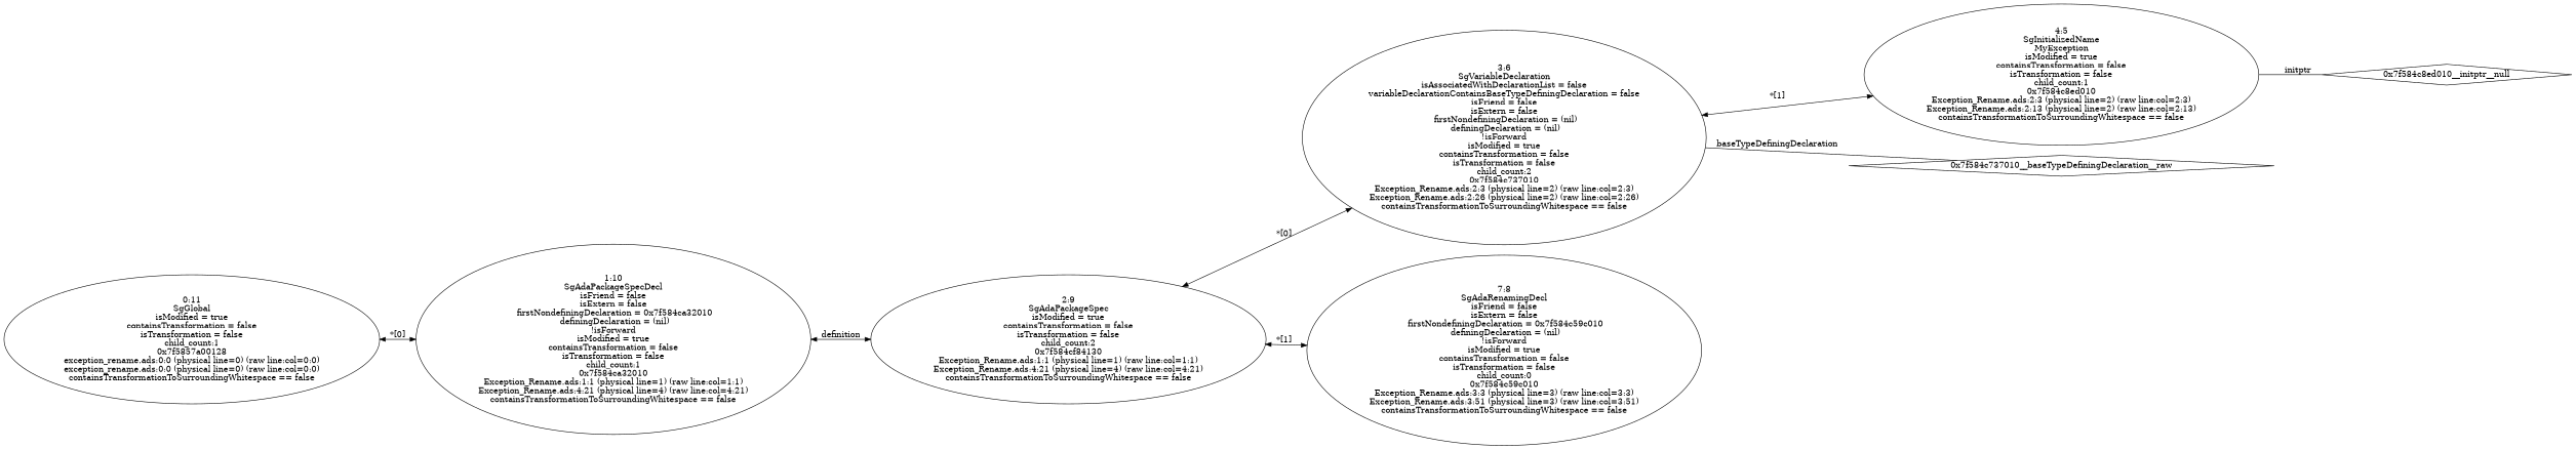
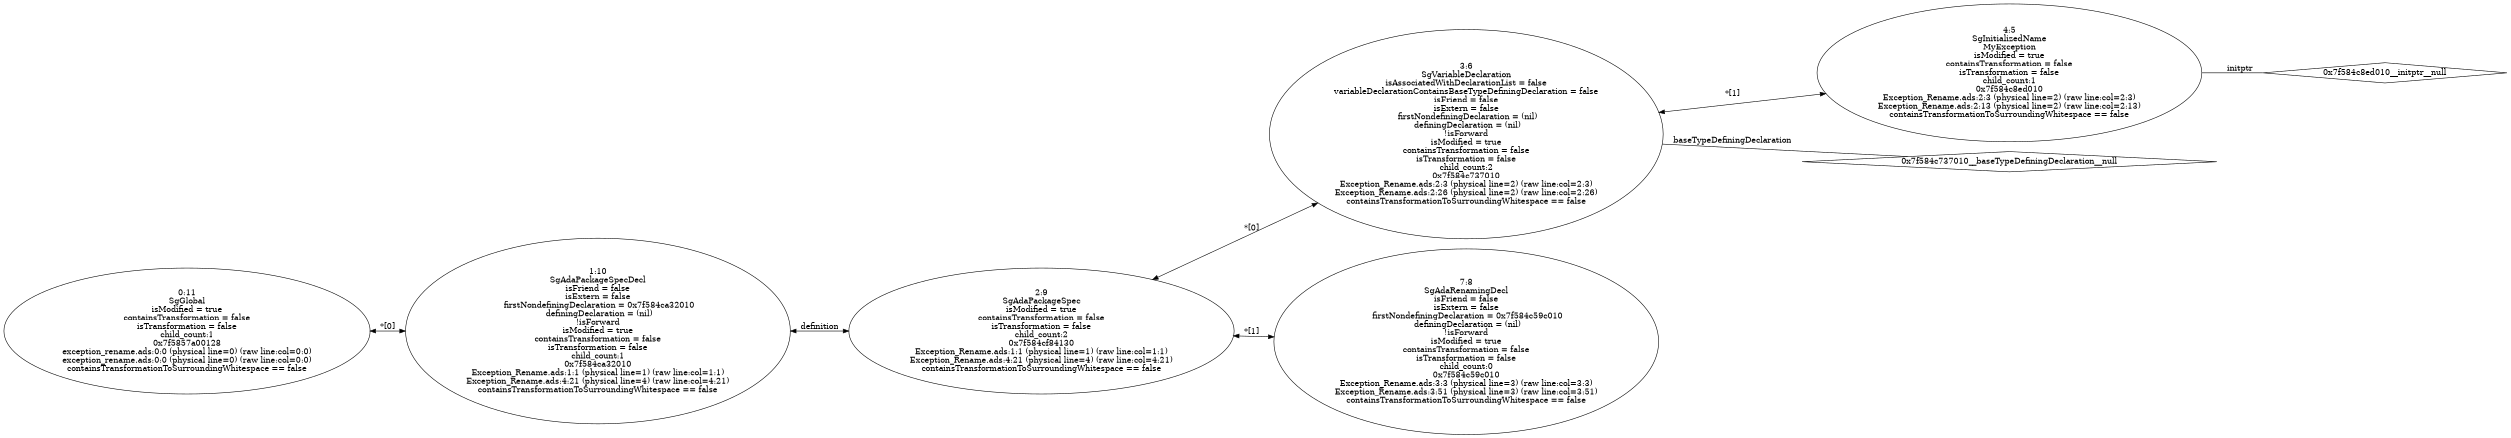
  digraph {
    rankdir=LR
    edge [dir=both]
    n1 [label="4:5\nSgInitializedName\nMyException\nisModified = true\ncontainsTransformation = false\nisTransformation = false\nchild_count:1\n0x7f584c8ed010\nException_Rename.ads:2:3 (physical line=2) (raw line:col=2:3)\nException_Rename.ads:2:13 (physical line=2) (raw line:col=2:13)\ncontainsTransformationToSurroundingWhitespace == false\n"]
    "0x7f584c8ed010__initptr__null" [shape=diamond]
    n3 [label="3:6\nSgVariableDeclaration\n isAssociatedWithDeclarationList = false \n variableDeclarationContainsBaseTypeDefiningDeclaration = false \n isFriend = false \n isExtern = false \n firstNondefiningDeclaration = (nil)\n definingDeclaration = (nil)\n!isForward\nisModified = true\ncontainsTransformation = false\nisTransformation = false\nchild_count:2\n0x7f584c737010\nException_Rename.ads:2:3 (physical line=2) (raw line:col=2:3)\nException_Rename.ads:2:26 (physical line=2) (raw line:col=2:26)\ncontainsTransformationToSurroundingWhitespace == false\n"]
-   "0x7f584c737010__baseTypeDefiningDeclaration__null" [shape=diamond label="0x7f584c737010__baseTypeDefiningDeclaration__raw"]
+   "0x7f584c737010__baseTypeDefiningDeclaration__null" [shape=diamond]
    n5 [label="7:8\nSgAdaRenamingDecl\n isFriend = false \n isExtern = false \n firstNondefiningDeclaration = 0x7f584c59c010\n definingDeclaration = (nil)\n!isForward\nisModified = true\ncontainsTransformation = false\nisTransformation = false\nchild_count:0\n0x7f584c59c010\nException_Rename.ads:3:3 (physical line=3) (raw line:col=3:3)\nException_Rename.ads:3:51 (physical line=3) (raw line:col=3:51)\ncontainsTransformationToSurroundingWhitespace == false\n"]
    n6 [label="2:9\nSgAdaPackageSpec\nisModified = true\ncontainsTransformation = false\nisTransformation = false\nchild_count:2\n0x7f584cf84130\nException_Rename.ads:1:1 (physical line=1) (raw line:col=1:1)\nException_Rename.ads:4:21 (physical line=4) (raw line:col=4:21)\ncontainsTransformationToSurroundingWhitespace == false\n"]
    n7 [label="1:10\nSgAdaPackageSpecDecl\n isFriend = false \n isExtern = false \n firstNondefiningDeclaration = 0x7f584ca32010\n definingDeclaration = (nil)\n!isForward\nisModified = true\ncontainsTransformation = false\nisTransformation = false\nchild_count:1\n0x7f584ca32010\nException_Rename.ads:1:1 (physical line=1) (raw line:col=1:1)\nException_Rename.ads:4:21 (physical line=4) (raw line:col=4:21)\ncontainsTransformationToSurroundingWhitespace == false\n"]
    n8 [label="0:11\nSgGlobal\nisModified = true\ncontainsTransformation = false\nisTransformation = false\nchild_count:1\n0x7f5857a00128\nexception_rename.ads:0:0 (physical line=0) (raw line:col=0:0)\nexception_rename.ads:0:0 (physical line=0) (raw line:col=0:0)\ncontainsTransformationToSurroundingWhitespace == false\n"]
    n1 -> "0x7f584c8ed010__initptr__null" [dir=none label=initptr]
    n3 -> n1 [label="*[1]"]
    n3 -> "0x7f584c737010__baseTypeDefiningDeclaration__null" [dir=none label=baseTypeDefiningDeclaration]
    n6 -> n3 [label="*[0]"]
    n6 -> n5 [label="*[1]"]
    n7 -> n6 [label=definition]
    n8 -> n7 [label="*[0]"]
  }
